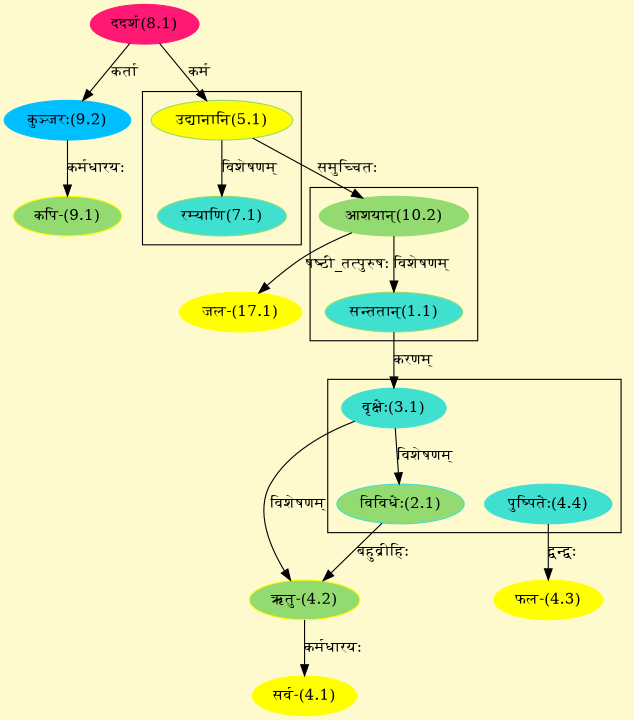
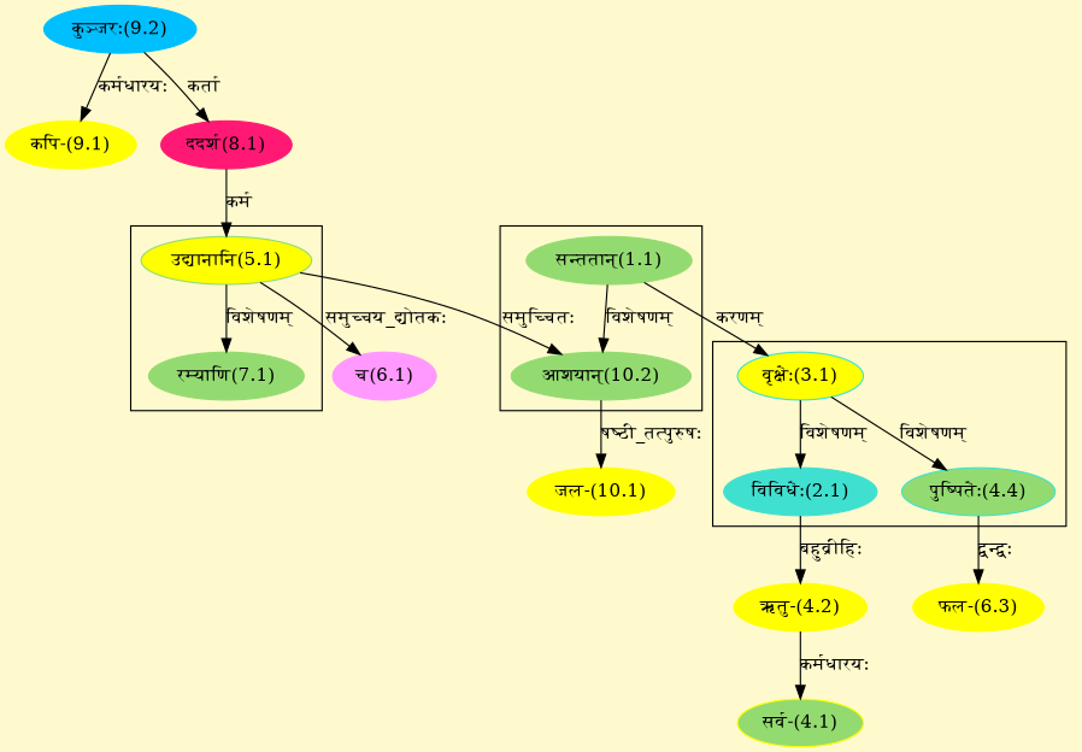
  digraph {
    bgcolor=lemonchiffon1
    compound=true
    rankdir=BT
    node [color="#FFFF00" style=filled]
    edge [dir=back]
-   n1 [color="#93DB70" label="सन्ततान्(1.1)" fillcolor="#40E0D0"]
+   n1 [color="#93DB70" label="सन्ततान्(1.1)"]
    n2 [color="#93DB70" label="आशयान्(10.2)"]
-   n3 [color="#40E0D0" label="विविधैः(2.1)" fillcolor="#93DB70"]
-   n4 [color="#40E0D0" label="वृक्षैः(3.1)"]
-   n5 [color="#40E0D0" label="पुष्पितैः(4.4)"]
-   n6 [color="#93DB70" label="रम्याणि(7.1)" fillcolor="#40E0D0"]
+   n3 [color="#40E0D0" label="विविधैः(2.1)"]
+   n4 [color="#40E0D0" label="वृक्षैः(3.1)" fillcolor="#FFFF00"]
+   n5 [color="#40E0D0" label="पुष्पितैः(4.4)" fillcolor="#93DB70"]
+   n6 [color="#93DB70" label="रम्याणि(7.1)"]
    n7 [color="#93DB70" fillcolor="#FFFF00" label="उद्यानानि(5.1)"]
    n8 [color="#FF1975" label="ददर्श(8.1)"]
-   n9 [label="सर्व-(4.1)"]
-   n10 [label="ऋतु-(4.2)" fillcolor="#93DB70"]
-   n11 [label="फल-(4.3)"]
-   n13 [label="कपि-(9.1)" fillcolor="#93DB70"]
+   n9 [label="सर्व-(4.1)" fillcolor="#93DB70"]
+   n10 [label="ऋतु-(4.2)"]
+   n11 [label="फल-(6.3)"]
+   n12 [color="#FF99FF" label="च(6.1)"]
+   n13 [label="कपि-(9.1)"]
    n14 [color="#00BFFF" label="कुञ्जरः(9.2)"]
-   n15 [label="जल-(17.1)"]
+   n15 [label="जल-(10.1)"]
    subgraph cluster_1 {
      n1
      n2
    }
    subgraph cluster_2 {
      n3
      n4
      n5
    }
    subgraph cluster_3 {
      n6
      n7
    }
-   n1 -> n2 [label="विशेषणम्"]
+   n2 -> n1 [label="विशेषणम्"]
    n2 -> n7 [label="समुच्चितः"]
    n3 -> n4 [label="विशेषणम्"]
    n4 -> n1 [label="करणम्"]
-   n10 -> n4 [label="विशेषणम्"]
+   n5 -> n4 [label="विशेषणम्"]
    n6 -> n7 [label="विशेषणम्"]
    n7 -> n8 [label="कर्म"]
    n9 -> n10 [label="कर्मधारयः"]
    n10 -> n3 [label="बहुव्रीहिः"]
    n11 -> n5 [label="द्वन्द्वः"]
+   n12 -> n7 [label="समुच्चय_द्योतकः"]
    n13 -> n14 [label="कर्मधारयः"]
-   n14 -> n8 [label="कर्ता"]
+   n8 -> n14 [label="कर्ता"]
    n15 -> n2 [label="षष्ठी_तत्पुरुषः"]
  }
